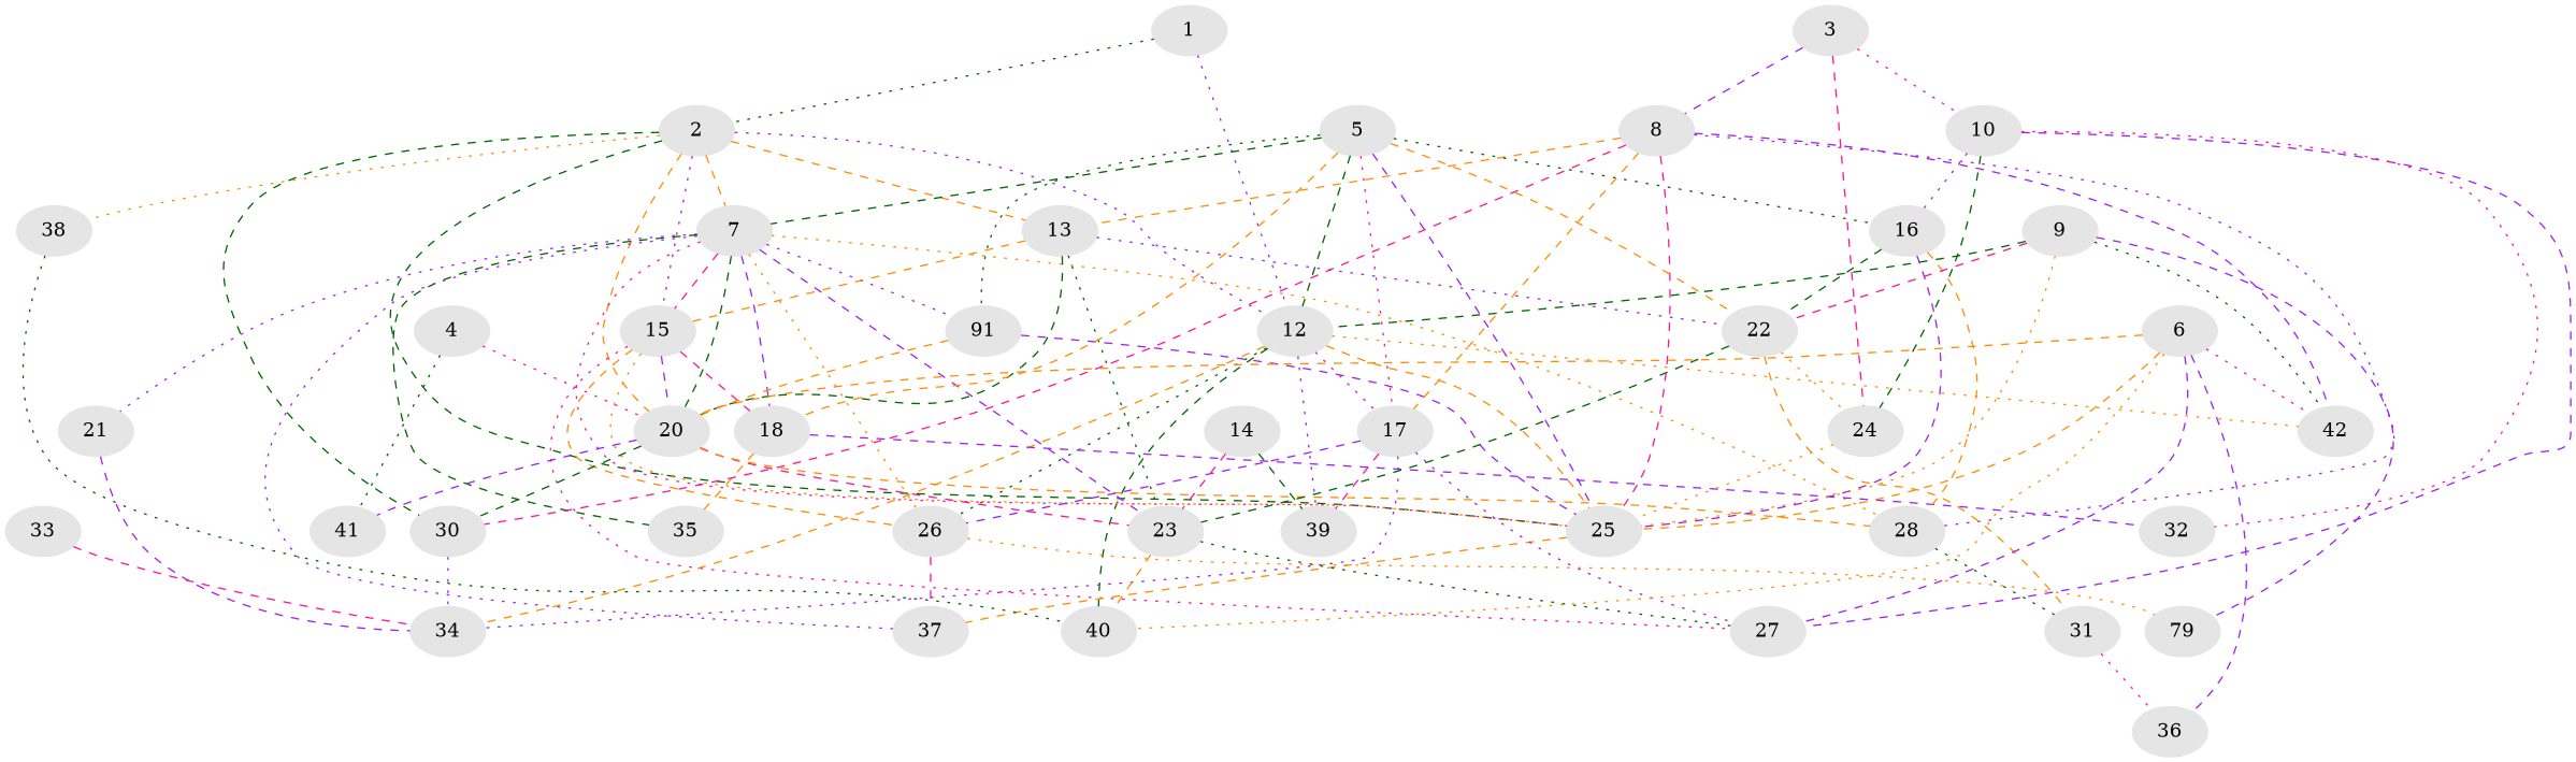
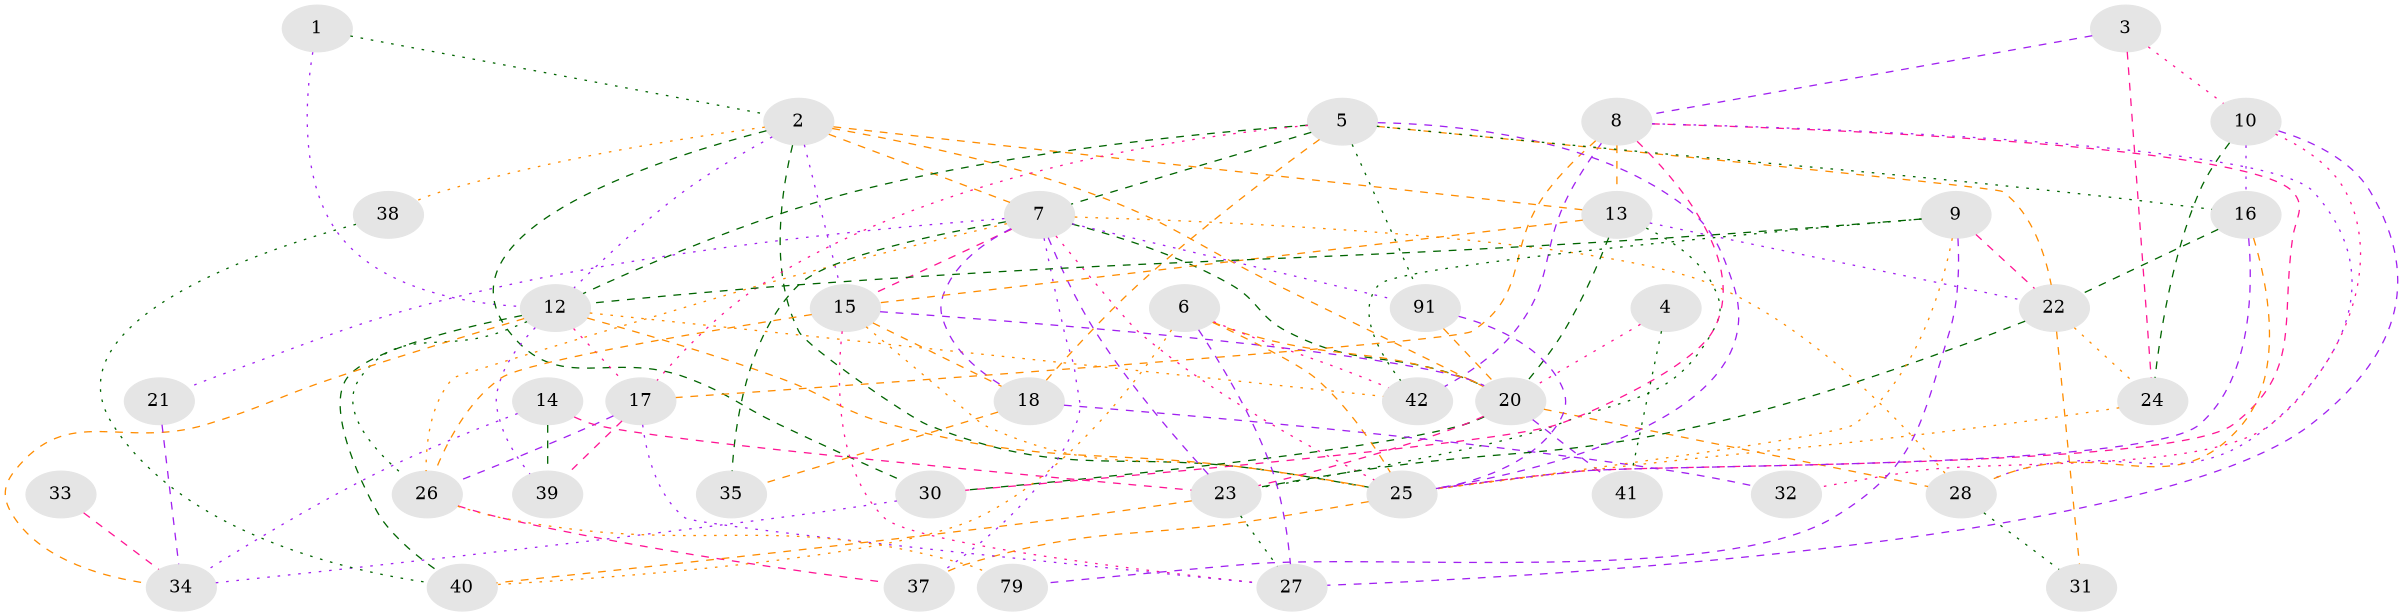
  graph {
    node [color=gray90 style=filled]
    edge [color=darkorange style=dashed weight=1.0]
    1
    2
    12
    7
    13
    15
    20
    25
    30
    38
    17
    40
    42
    26
    34
    39
    n17 [label=91]
    18
    21
    23
    28
    35
    37
    22
    27
    41
    3
    8
    10
    24
    16
    32
    4
    5
    31
    6
-   36
    n38 [label=79]
    33
    9
    14
    1 -- 2 [color=darkgreen style=dotted]
    1 -- 12 [color=purple style=dotted weight=2.0]
    2 -- 12 [color=purple style=dotted]
    2 -- 7
    2 -- 13 [weight=2.0]
    2 -- 15 [color=purple style=dotted]
    2 -- 20
    2 -- 25 [color=darkgreen]
    2 -- 30 [color=darkgreen]
    2 -- 38 [style=dotted]
    12 -- 25
    12 -- 17 [color=deeppink style=dotted]
    12 -- 40 [color=darkgreen]
    12 -- 42 [style=dotted]
    12 -- 26 [color=darkgreen style=dotted weight=2.0]
    12 -- 34
    12 -- 39 [color=purple style=dotted]
    7 -- 15 [color=deeppink]
    7 -- 20 [color=darkgreen weight=2.0]
    7 -- 25 [color=deeppink style=dotted]
    7 -- 26 [style=dotted]
    7 -- n17 [color=purple style=dotted]
    7 -- 18 [color=purple]
    7 -- 21 [color=purple style=dotted]
    7 -- 23 [color=purple]
    7 -- 28 [style=dotted]
    7 -- 35 [color=darkgreen]
    7 -- 37 [color=purple style=dotted]
    13 -- 15
    13 -- 20 [color=darkgreen]
    13 -- 23 [color=darkgreen style=dotted]
    13 -- 22 [color=purple style=dotted]
    15 -- 20 [color=purple]
    15 -- 25 [style=dotted]
    15 -- 26 [weight=2.0]
-   15 -- 18 [color=deeppink]
+   15 -- 18
    15 -- 27 [color=deeppink style=dotted]
    20 -- 30 [color=darkgreen]
    20 -- 23 [color=deeppink]
    20 -- 28
    20 -- 41 [color=purple]
    25 -- 37
    30 -- 34 [color=purple style=dotted]
    38 -- 40 [color=darkgreen style=dotted]
    17 -- 26 [color=purple]
-   17 -- 34 [color=purple style=dotted]
+   14 -- 34 [color=purple style=dotted]
    17 -- 39 [color=deeppink]
    17 -- 27 [color=purple style=dotted]
    26 -- 37 [color=deeppink]
    26 -- n38 [style=dotted weight=2.0]
    n17 -- 20
    n17 -- 25 [color=purple]
    18 -- 35
    18 -- 32 [color=purple]
    21 -- 34 [color=purple]
    23 -- 40
    23 -- 27 [color=darkgreen style=dotted]
    28 -- 31 [color=darkgreen style=dotted]
    22 -- 23 [color=darkgreen]
    22 -- 24 [style=dotted]
    22 -- 31 [weight=2.0]
    3 -- 8 [color=purple]
    3 -- 10 [color=deeppink style=dotted]
    3 -- 24 [color=deeppink]
    8 -- 13 [weight=2.0]
    8 -- 25 [color=deeppink]
    8 -- 30 [color=deeppink]
    8 -- 17 [weight=2.0]
    8 -- 42 [color=purple weight=2.0]
    8 -- 28 [color=purple style=dotted]
    10 -- 27 [color=purple]
    10 -- 24 [color=darkgreen]
    10 -- 16 [color=purple style=dotted]
    10 -- 32 [color=deeppink style=dotted]
    24 -- 25 [style=dotted]
    16 -- 25 [color=purple]
    16 -- 28
    16 -- 22 [color=darkgreen]
    4 -- 20 [color=deeppink style=dotted]
    4 -- 41 [color=darkgreen style=dotted]
    5 -- 12 [color=darkgreen]
    5 -- 7 [color=darkgreen]
    5 -- 25 [color=purple]
    5 -- 17 [color=deeppink style=dotted]
    5 -- n17 [color=darkgreen style=dotted]
    5 -- 18
    5 -- 22
    5 -- 16 [color=darkgreen style=dotted]
-   31 -- 36 [color=deeppink style=dotted]
    6 -- 20
    6 -- 25
    6 -- 40 [style=dotted]
    6 -- 42 [color=deeppink style=dotted]
    6 -- 27 [color=purple weight=2.0]
-   6 -- 36 [color=purple]
    33 -- 34 [color=deeppink]
    9 -- 12 [color=darkgreen]
    9 -- 25 [style=dotted]
    9 -- 42 [color=darkgreen style=dotted]
    9 -- 22 [color=deeppink]
    9 -- n38 [color=purple]
    14 -- 39 [color=darkgreen]
    14 -- 23 [color=deeppink]
  }
